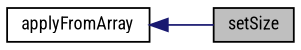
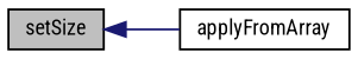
  digraph {
    rankdir=LR
    fontname="Roboto Condensed"
    node [color=black fontname="Roboto Condensed" fontsize=10 shape=record style=filled]
    n1 [fillcolor=grey75 fontcolor=black height=0.2 label=setSize width=0.4]
    n2 [fillcolor=white height=0.2 label=applyFromArray width=0.4]
-   n2 -> n1 [color=midnightblue dir=back fontname="Roboto Condensed" fontsize=10 labelfontname=Helvetica labelfontsize=10 style=solid]
+   n1 -> n2 [color=midnightblue dir=back fontname="Roboto Condensed" fontsize=10 labelfontname=Helvetica labelfontsize=10 style=solid]
  }
